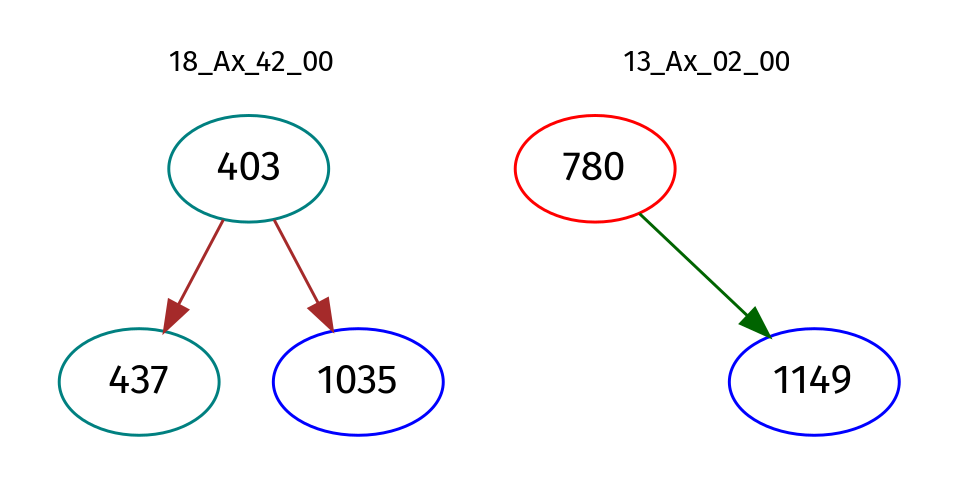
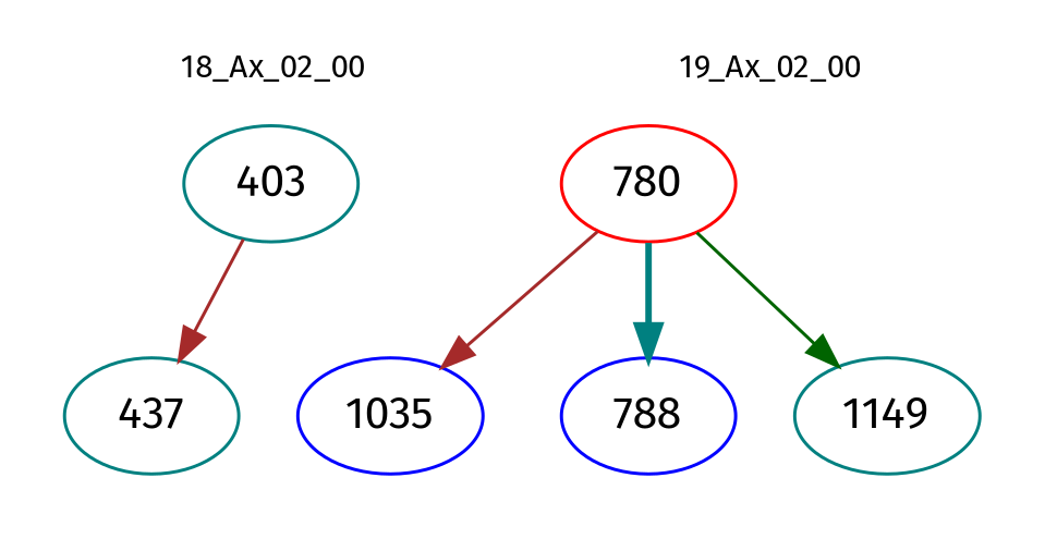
  digraph {
    fontname="Fira Sans"
    node [color=teal fontname="Fira Sans"]
    edge [color=brown fontname="Fira Sans" style=solid]
    n1 [label=403]
    n2 [label=437]
    n3 [color=blue label=1035]
    n4 [color=red label=780]
-   n6 [color=blue label=1149]
+   n5 [color=blue label=788]
+   n6 [label=1149]
    subgraph cluster_1 {
      color=white
      fontsize=10
-     label="18_Ax_42_00"
+     label="18_Ax_02_00"
      n1
      n2
      n3
    }
    subgraph cluster_2 {
      color=white
      fontsize=10
-     label="13_Ax_02_00"
+     label="19_Ax_02_00"
      n4
+     n5
      n6
    }
    n1 -> n2
-   n1 -> n3
+   n4 -> n3
+   n4 -> n5 [color=teal style=bold]
    n4 -> n6 [color=darkgreen]
  }
